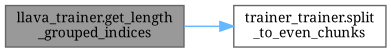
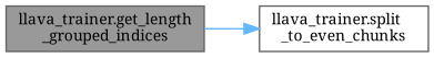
  digraph {
    rankdir=LR
    fontname="Noto Serif"
    node [fontname="Noto Serif" fontsize=10 shape=box style=filled]
    n1 [color=gray40 fillcolor=grey60 fontcolor=black height=0.2 label="llava_trainer.get_length\l_grouped_indices" width=0.4]
-   n2 [color=grey40 fillcolor=white height=0.2 label="trainer_trainer.split\l_to_even_chunks" width=0.4]
+   n2 [color=grey40 fillcolor=white height=0.2 label="llava_trainer.split\l_to_even_chunks" width=0.4]
    n1 -> n2 [color=steelblue1 fontname="Noto Serif" fontsize=10 labelfontname=Helvetica labelfontsize=10 style=solid]
  }
